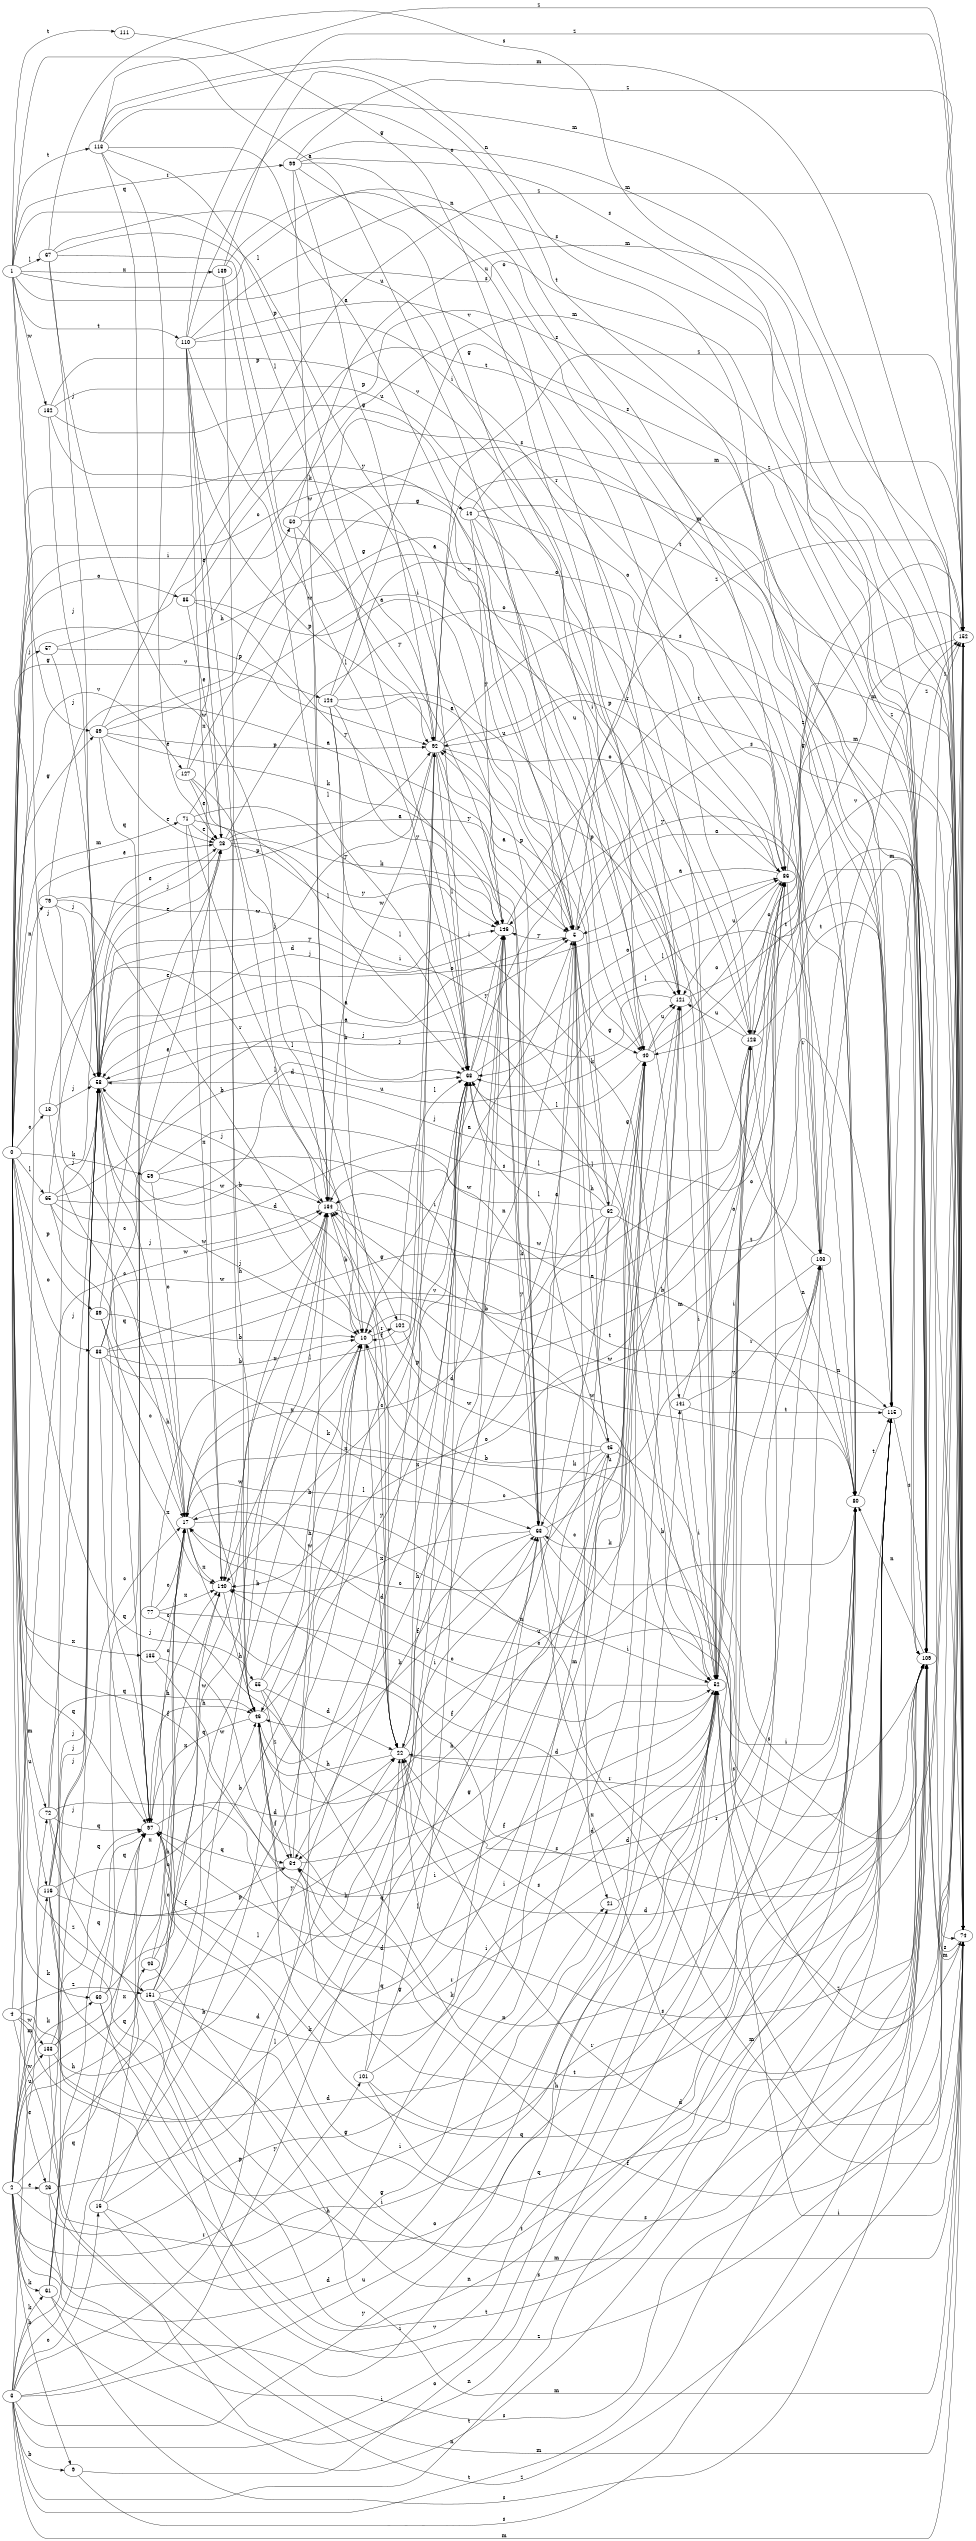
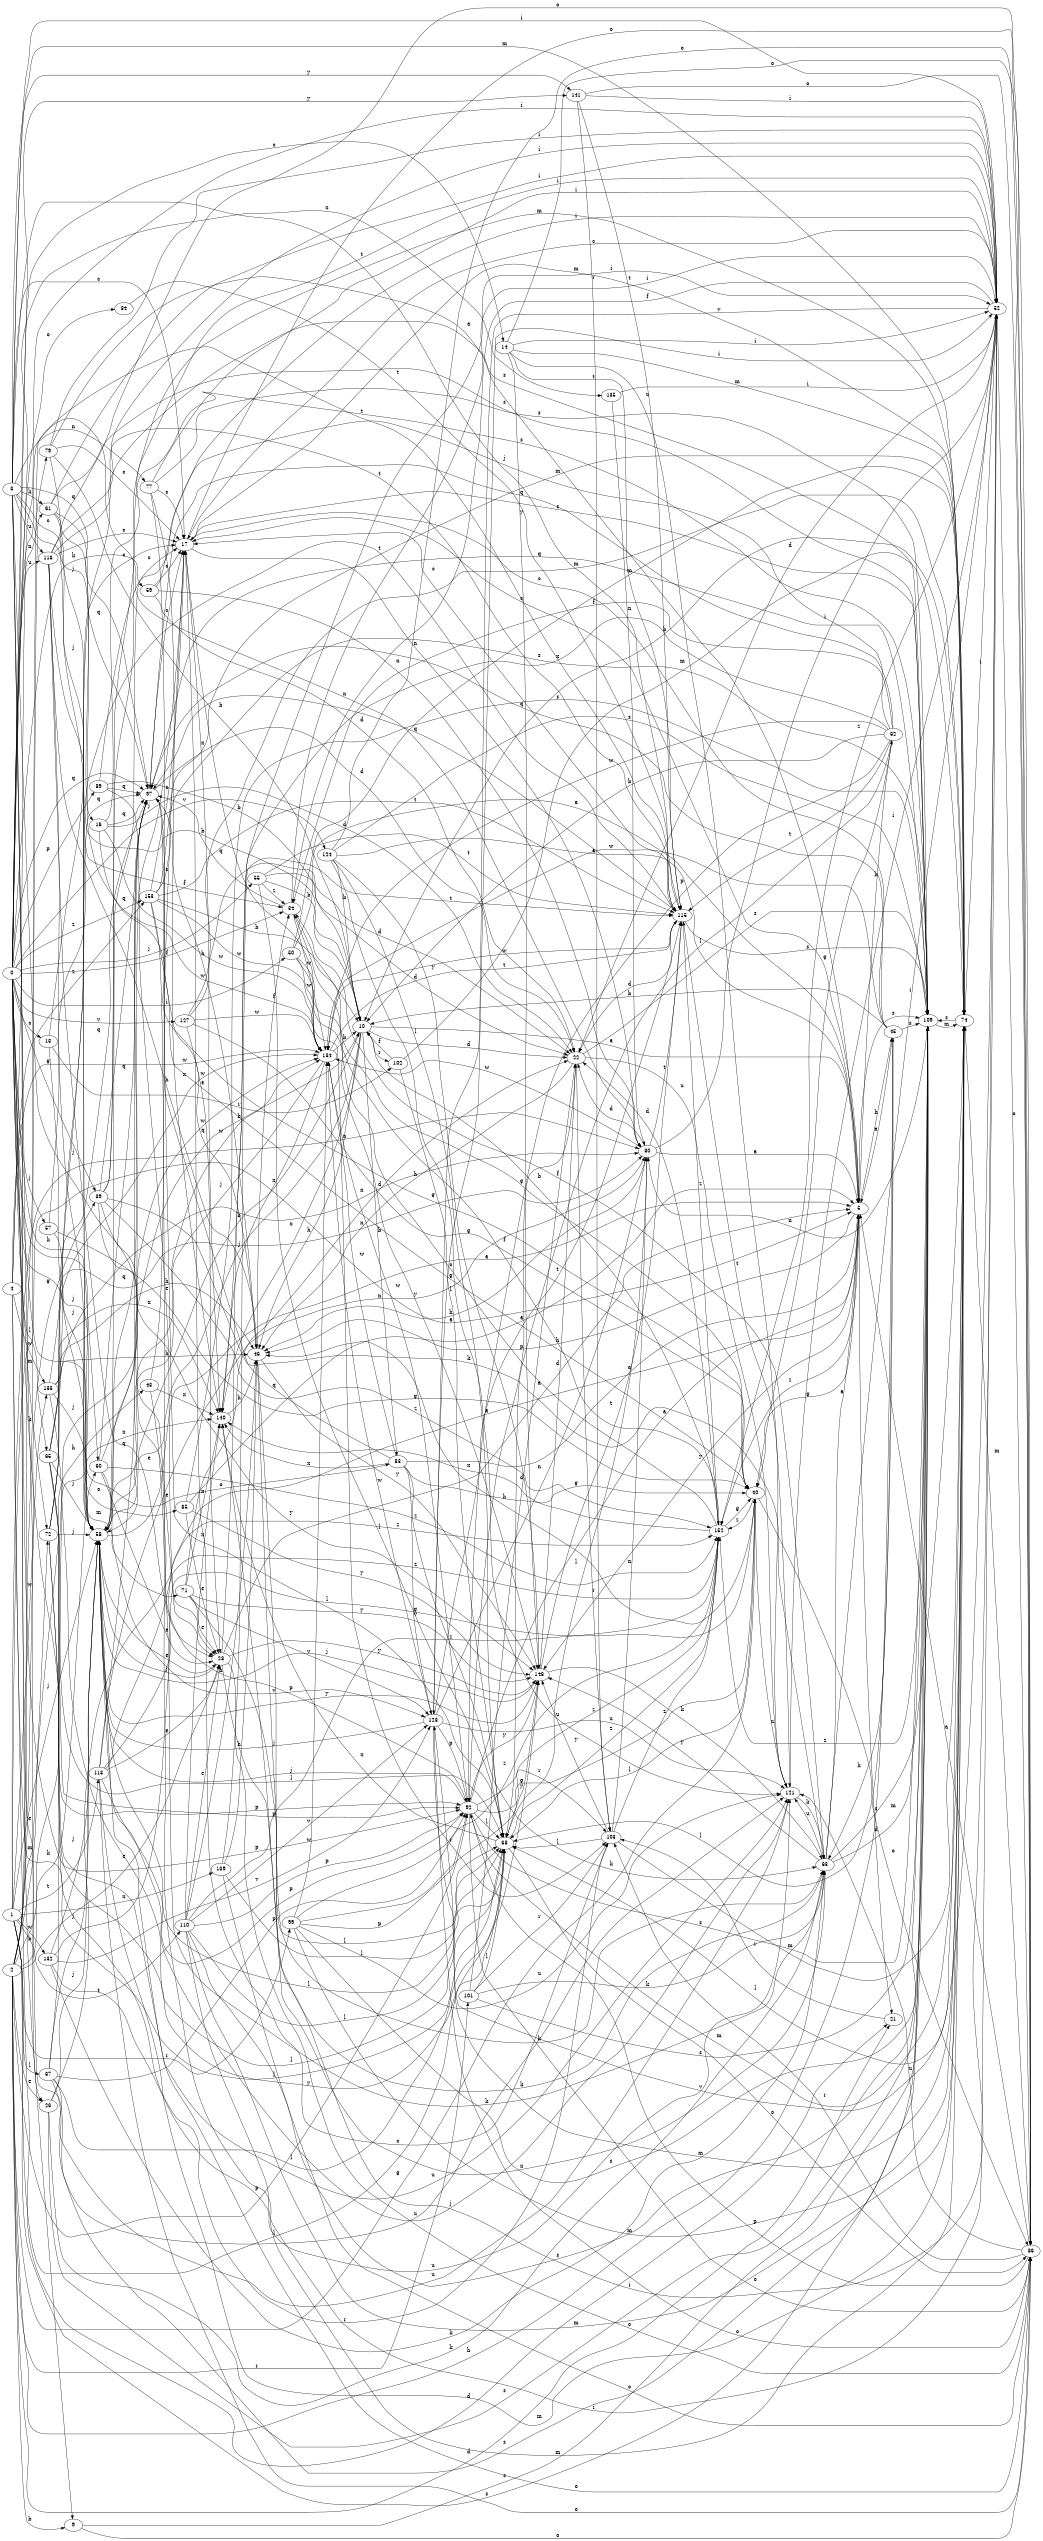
  strict digraph {
    rankdir=LR
    0
    13
    14
    26
    34
    39
    50
    55
    57
    59
    60
    65
    71
    72
    77
    79
    83
+   84
    85
    89
    92
    97
    116
    124
    127
    135
    141
-   151
+   151 [label=153]
    58
    17
    102
    115
    52
    74
    121
    146
    86
    109
    152
    63
    40
    134
    28
    5
    103
    68
    10
    22
    80
    128
    46
    140
    1
    67
    99
    110
-   111
    113
    132
    139
    21
    45
    62
    2
    9
    43
    61
    101
    133
    3
    16
    4
    0 -> 13 [label=c]
    0 -> 14 [label=c]
    0 -> 26 [label=e]
    0 -> 34 [label=f]
    0 -> 39 [label=g]
    0 -> 50 [label=i]
    0 -> 55 [label=j]
    0 -> 57 [label=j]
    0 -> 59 [label=k]
    0 -> 60 [label=k]
    0 -> 65 [label=l]
    0 -> 71 [label=m]
    0 -> 72 [label=m]
+   0 -> 77 [label=n]
    0 -> 79 [label=n]
    0 -> 83 [label=o]
+   0 -> 84 [label=o]
    0 -> 85 [label=o]
    0 -> 89 [label=p]
    0 -> 92 [label=p]
    0 -> 97 [label=q]
    0 -> 116 [label=u]
    0 -> 124 [label=v]
    0 -> 127 [label=v]
    0 -> 135 [label=x]
    0 -> 141 [label=y]
    0 -> 151 [label=z]
    13 -> 58 [label=j]
    13 -> 17 [label=c]
    13 -> 102 [label=r]
    14 -> 115 [label=t]
    14 -> 52 [label=i]
    14 -> 74 [label=m]
    14 -> 121 [label=u]
    14 -> 146 [label=y]
    14 -> 86 [label=o]
    26 -> 58 [label=j]
    26 -> 109 [label=s]
    26 -> 152 [label=z]
    26 -> 63 [label=k]
    34 -> 97 [label=q]
    34 -> 52 [label=i]
    34 -> 40 [label=g]
    34 -> 134 [label=w]
    39 -> 92 [label=p]
    39 -> 97 [label=q]
    39 -> 52 [label=i]
    39 -> 109 [label=s]
    39 -> 152 [label=z]
    39 -> 63 [label=k]
    39 -> 28 [label=e]
    50 -> 74 [label=m]
    50 -> 146 [label=y]
    50 -> 134 [label=w]
    50 -> 5 [label=a]
    50 -> 103 [label=r]
    55 -> 34 [label=z]
    55 -> 115 [label=t]
    55 -> 68 [label=l]
    55 -> 10 [label=b]
    55 -> 22 [label=d]
    57 -> 58 [label=j]
    57 -> 115 [label=t]
    57 -> 40 [label=g]
    59 -> 17 [label=c]
    59 -> 52 [label=i]
    59 -> 22 [label=d]
    59 -> 80 [label=n]
    60 -> 97 [label=q]
    60 -> 152 [label=z]
    60 -> 28 [label=e]
    60 -> 10 [label=b]
    60 -> 128 [label=v]
    65 -> 92 [label=p]
    65 -> 58 [label=j]
    65 -> 121 [label=u]
    65 -> 109 [label=s]
    65 -> 134 [label=w]
    65 -> 68 [label=l]
    65 -> 46 [label=h]
    71 -> 146 [label=y]
    71 -> 28 [label=e]
    71 -> 68 [label=l]
    71 -> 22 [label=d]
    71 -> 128 [label=v]
    71 -> 140 [label=x]
    72 -> 97 [label=q]
    72 -> 58 [label=j]
    72 -> 146 [label=y]
    72 -> 103 [label=r]
    72 -> 80 [label=n]
    72 -> 46 [label=h]
    77 -> 17 [label=c]
    77 -> 52 [label=i]
    77 -> 109 [label=s]
    77 -> 68 [label=l]
    77 -> 140 [label=x]
    79 -> 58 [label=j]
    79 -> 17 [label=c]
    79 -> 52 [label=i]
    79 -> 5 [label=a]
    79 -> 10 [label=b]
    83 -> 97 [label=q]
    83 -> 63 [label=k]
    83 -> 40 [label=g]
    83 -> 134 [label=w]
    83 -> 5 [label=a]
-   83 -> 10 [label=b]
+   10 -> 83 [label=b]
    83 -> 128 [label=v]
    83 -> 140 [label=x]
+   84 -> 115 [label=t]
    85 -> 146 [label=y]
    85 -> 109 [label=s]
    85 -> 28 [label=e]
    85 -> 5 [label=a]
    89 -> 97 [label=q]
    89 -> 17 [label=c]
    89 -> 28 [label=e]
    89 -> 10 [label=b]
    92 -> 58 [label=j]
    92 -> 74 [label=m]
    92 -> 146 [label=y]
    92 -> 86 [label=o]
    92 -> 109 [label=s]
    92 -> 152 [label=z]
    92 -> 134 [label=w]
    92 -> 5 [label=a]
    92 -> 103 [label=r]
    92 -> 68 [label=l]
    97 -> 17 [label=c]
    97 -> 22 [label=d]
    97 -> 46 [label=h]
    116 -> 34 [label=f]
    116 -> 58 [label=j]
    116 -> 17 [label=c]
    116 -> 115 [label=t]
    116 -> 52 [label=i]
    116 -> 86 [label=o]
    116 -> 28 [label=e]
    116 -> 46 [label=h]
    124 -> 121 [label=u]
    124 -> 146 [label=y]
    124 -> 86 [label=o]
    124 -> 109 [label=s]
    124 -> 5 [label=a]
    124 -> 68 [label=l]
    124 -> 10 [label=b]
    127 -> 74 [label=m]
    127 -> 40 [label=g]
    127 -> 134 [label=w]
    127 -> 28 [label=e]
    127 -> 22 [label=d]
-   135 -> 17 [label=c]
+   3 -> 17 [label=c]
    135 -> 52 [label=i]
    135 -> 80 [label=n]
    141 -> 115 [label=t]
    141 -> 52 [label=i]
    141 -> 86 [label=o]
    141 -> 103 [label=r]
    151 -> 17 [label=c]
    151 -> 115 [label=t]
    151 -> 74 [label=m]
    151 -> 109 [label=s]
    151 -> 63 [label=k]
    151 -> 40 [label=g]
    151 -> 134 [label=w]
    151 -> 10 [label=b]
    58 -> 97 [label=q]
    58 -> 146 [label=y]
    58 -> 86 [label=o]
    58 -> 134 [label=w]
    58 -> 28 [label=e]
    58 -> 5 [label=a]
    58 -> 68 [label=l]
    58 -> 10 [label=b]
    17 -> 58 [label=j]
    17 -> 74 [label=m]
    17 -> 86 [label=o]
    17 -> 109 [label=s]
    17 -> 80 [label=n]
    17 -> 140 [label=x]
    102 -> 74 [label=m]
    102 -> 68 [label=l]
    102 -> 10 [label=f]
    115 -> 97 [label=q]
    115 -> 17 [label=c]
    115 -> 109 [label=s]
    115 -> 152 [label=z]
    115 -> 134 [label=w]
    115 -> 22 [label=d]
    52 -> 34 [label=f]
    52 -> 17 [label=c]
    52 -> 86 [label=o]
    52 -> 152 [label=z]
    52 -> 68 [label=l]
    52 -> 22 [label=d]
    52 -> 128 [label=v]
    74 -> 52 [label=i]
    74 -> 109 [label=s]
    74 -> 10 [label=b]
    74 -> 128 [label=v]
    121 -> 58 [label=j]
    121 -> 115 [label=t]
    121 -> 52 [label=i]
    121 -> 63 [label=k]
    146 -> 58 [label=j]
    146 -> 115 [label=t]
    146 -> 63 [label=k]
    146 -> 22 [label=d]
    86 -> 92 [label=p]
    86 -> 74 [label=m]
    86 -> 121 [label=u]
    86 -> 5 [label=a]
    86 -> 103 [label=r]
    109 -> 97 [label=q]
    109 -> 74 [label=m]
    109 -> 152 [label=z]
    109 -> 80 [label=n]
    152 -> 34 [label=f]
    152 -> 17 [label=c]
    152 -> 40 [label=g]
    152 -> 10 [label=b]
    152 -> 22 [label=d]
    152 -> 140 [label=x]
    63 -> 34 [label=f]
    63 -> 52 [label=i]
    63 -> 74 [label=m]
    63 -> 121 [label=u]
    63 -> 146 [label=y]
    63 -> 109 [label=s]
    63 -> 5 [label=a]
    63 -> 140 [label=x]
    40 -> 121 [label=u]
    40 -> 86 [label=o]
    40 -> 152 [label=z]
    40 -> 68 [label=l]
    40 -> 46 [label=h]
    134 -> 58 [label=j]
    134 -> 115 [label=t]
    134 -> 10 [label=b]
    134 -> 140 [label=x]
    28 -> 58 [label=j]
    28 -> 52 [label=i]
    28 -> 146 [label=y]
    28 -> 86 [label=o]
    28 -> 63 [label=k]
    28 -> 5 [label=a]
    5 -> 17 [label=c]
    5 -> 146 [label=y]
    5 -> 109 [label=s]
    5 -> 152 [label=z]
    5 -> 40 [label=g]
    5 -> 46 [label=h]
    5 -> 21 [label=d]
    5 -> 45 [label=h]
    5 -> 62 [label=k]
    103 -> 17 [label=c]
    103 -> 74 [label=m]
    103 -> 146 [label=y]
    103 -> 152 [label=z]
    103 -> 68 [label=l]
    103 -> 80 [label=n]
    68 -> 146 [label=y]
    68 -> 86 [label=o]
    68 -> 152 [label=z]
    68 -> 140 [label=x]
    10 -> 58 [label=j]
    10 -> 102 [label=r]
    10 -> 5 [label=a]
    10 -> 22 [label=d]
    10 -> 46 [label=h]
    10 -> 140 [label=x]
    22 -> 92 [label=p]
    22 -> 121 [label=u]
    22 -> 109 [label=s]
    22 -> 103 [label=r]
    22 -> 46 [label=h]
    80 -> 115 [label=t]
    80 -> 52 [label=i]
    80 -> 134 [label=w]
    80 -> 5 [label=a]
    80 -> 68 [label=l]
    80 -> 22 [label=d]
    80 -> 46 [label=h]
    128 -> 92 [label=p]
    128 -> 58 [label=j]
    128 -> 115 [label=t]
    128 -> 52 [label=i]
    128 -> 74 [label=m]
    128 -> 121 [label=u]
    128 -> 86 [label=o]
    128 -> 134 [label=w]
    128 -> 80 [label=n]
    46 -> 34 [label=f]
    46 -> 97 [label=q]
    46 -> 52 [label=i]
    46 -> 146 [label=y]
    46 -> 63 [label=k]
    140 -> 46 [label=h]
    1 -> 39 [label=g]
    1 -> 58 [label=j]
    1 -> 109 [label=s]
    1 -> 5 [label=a]
    1 -> 68 [label=l]
    1 -> 80 [label=n]
    1 -> 67 [label=l]
    1 -> 99 [label=r]
    1 -> 110 [label=t]
-   1 -> 111 [label=t]
    1 -> 113 [label=t]
    1 -> 132 [label=w]
    1 -> 139 [label=x]
    67 -> 92 [label=p]
    67 -> 58 [label=j]
    67 -> 121 [label=u]
    67 -> 109 [label=s]
    67 -> 134 [label=w]
    67 -> 68 [label=l]
    99 -> 92 [label=p]
    99 -> 74 [label=m]
    99 -> 121 [label=u]
    99 -> 109 [label=s]
    99 -> 152 [label=z]
    99 -> 40 [label=g]
    99 -> 134 [label=w]
    110 -> 92 [label=p]
    110 -> 52 [label=i]
    110 -> 74 [label=m]
    110 -> 109 [label=s]
    110 -> 152 [label=z]
    110 -> 28 [label=e]
    110 -> 68 [label=l]
    110 -> 128 [label=v]
    110 -> 46 [label=h]
    110 -> 140 [label=x]
-   111 -> 40 [label=g]
    113 -> 92 [label=p]
    113 -> 97 [label=q]
    113 -> 74 [label=m]
    113 -> 86 [label=o]
    113 -> 152 [label=z]
    113 -> 28 [label=e]
    113 -> 5 [label=a]
    113 -> 80 [label=n]
    132 -> 58 [label=j]
    132 -> 121 [label=u]
    132 -> 63 [label=k]
    132 -> 40 [label=g]
    132 -> 128 [label=v]
    139 -> 115 [label=t]
    139 -> 86 [label=o]
    139 -> 68 [label=l]
    139 -> 46 [label=h]
    21 -> 103 [label=r]
    45 -> 97 [label=q]
    45 -> 17 [label=c]
    45 -> 109 [label=s]
    45 -> 63 [label=k]
    45 -> 134 [label=w]
    45 -> 5 [label=a]
    45 -> 68 [label=l]
    45 -> 10 [label=b]
    62 -> 34 [label=f]
    62 -> 92 [label=p]
    62 -> 97 [label=q]
    62 -> 58 [label=j]
    62 -> 115 [label=t]
    62 -> 40 [label=g]
    62 -> 134 [label=w]
    62 -> 68 [label=l]
    62 -> 10 [label=b]
    62 -> 140 [label=x]
    2 -> 26 [label=e]
    2 -> 60 [label=k]
    2 -> 72 [label=m]
    2 -> 92 [label=p]
    2 -> 115 [label=t]
    2 -> 40 [label=g]
    2 -> 28 [label=e]
    2 -> 140 [label=x]
    2 -> 21 [label=d]
    2 -> 45 [label=h]
    2 -> 9 [label=b]
    2 -> 43 [label=h]
    2 -> 61 [label=k]
    2 -> 101 [label=r]
    2 -> 133 [label=w]
    9 -> 86 [label=o]
    9 -> 109 [label=s]
    43 -> 17 [label=c]
    43 -> 74 [label=m]
    43 -> 140 [label=x]
    61 -> 97 [label=q]
    61 -> 58 [label=j]
    61 -> 52 [label=i]
    61 -> 109 [label=s]
    61 -> 134 [label=w]
    101 -> 109 [label=s]
    101 -> 63 [label=k]
    101 -> 103 [label=r]
    101 -> 68 [label=l]
    101 -> 22 [label=d]
    133 -> 97 [label=q]
    133 -> 58 [label=j]
    133 -> 68 [label=l]
    133 -> 80 [label=n]
    133 -> 140 [label=x]
    3 -> 92 [label=p]
    3 -> 97 [label=q]
    3 -> 116 [label=u]
    3 -> 141 [label=y]
    3 -> 115 [label=t]
    3 -> 52 [label=i]
    3 -> 74 [label=m]
    3 -> 121 [label=u]
    3 -> 146 [label=y]
    3 -> 10 [label=b]
    3 -> 80 [label=n]
    3 -> 9 [label=b]
    3 -> 61 [label=k]
    3 -> 16 [label=c]
    16 -> 97 [label=q]
    16 -> 74 [label=m]
    16 -> 40 [label=g]
    16 -> 134 [label=w]
    16 -> 22 [label=d]
    4 -> 151 [label=z]
    4 -> 52 [label=i]
    4 -> 134 [label=w]
    4 -> 68 [label=l]
    4 -> 21 [label=d]
    4 -> 133 [label=w]
  }
